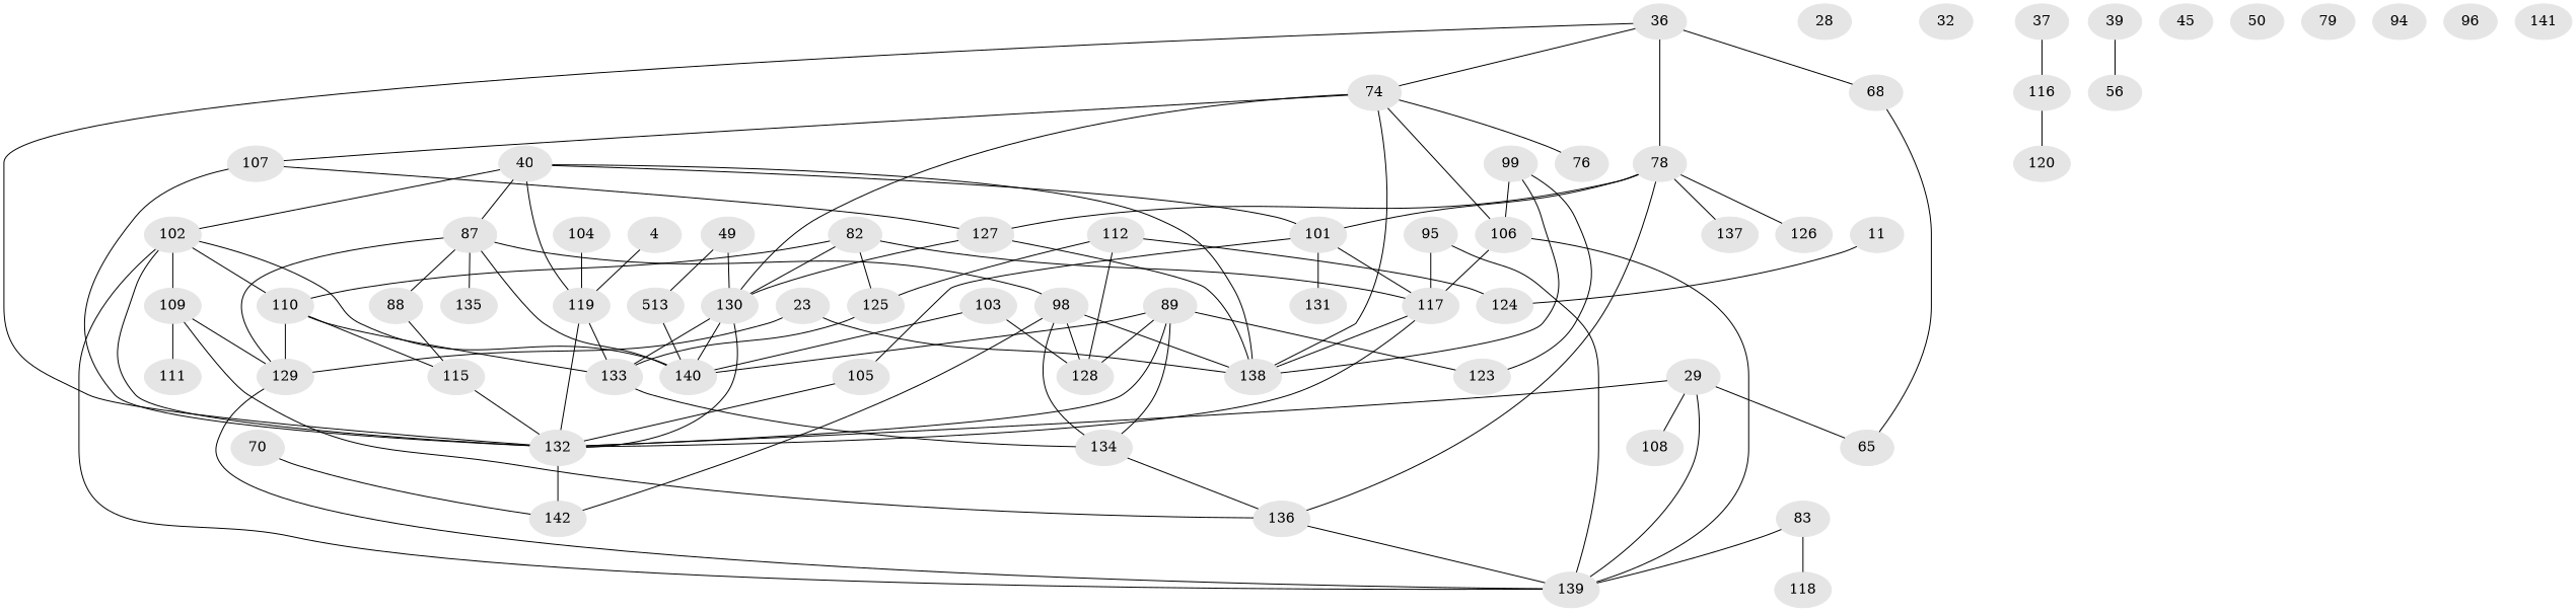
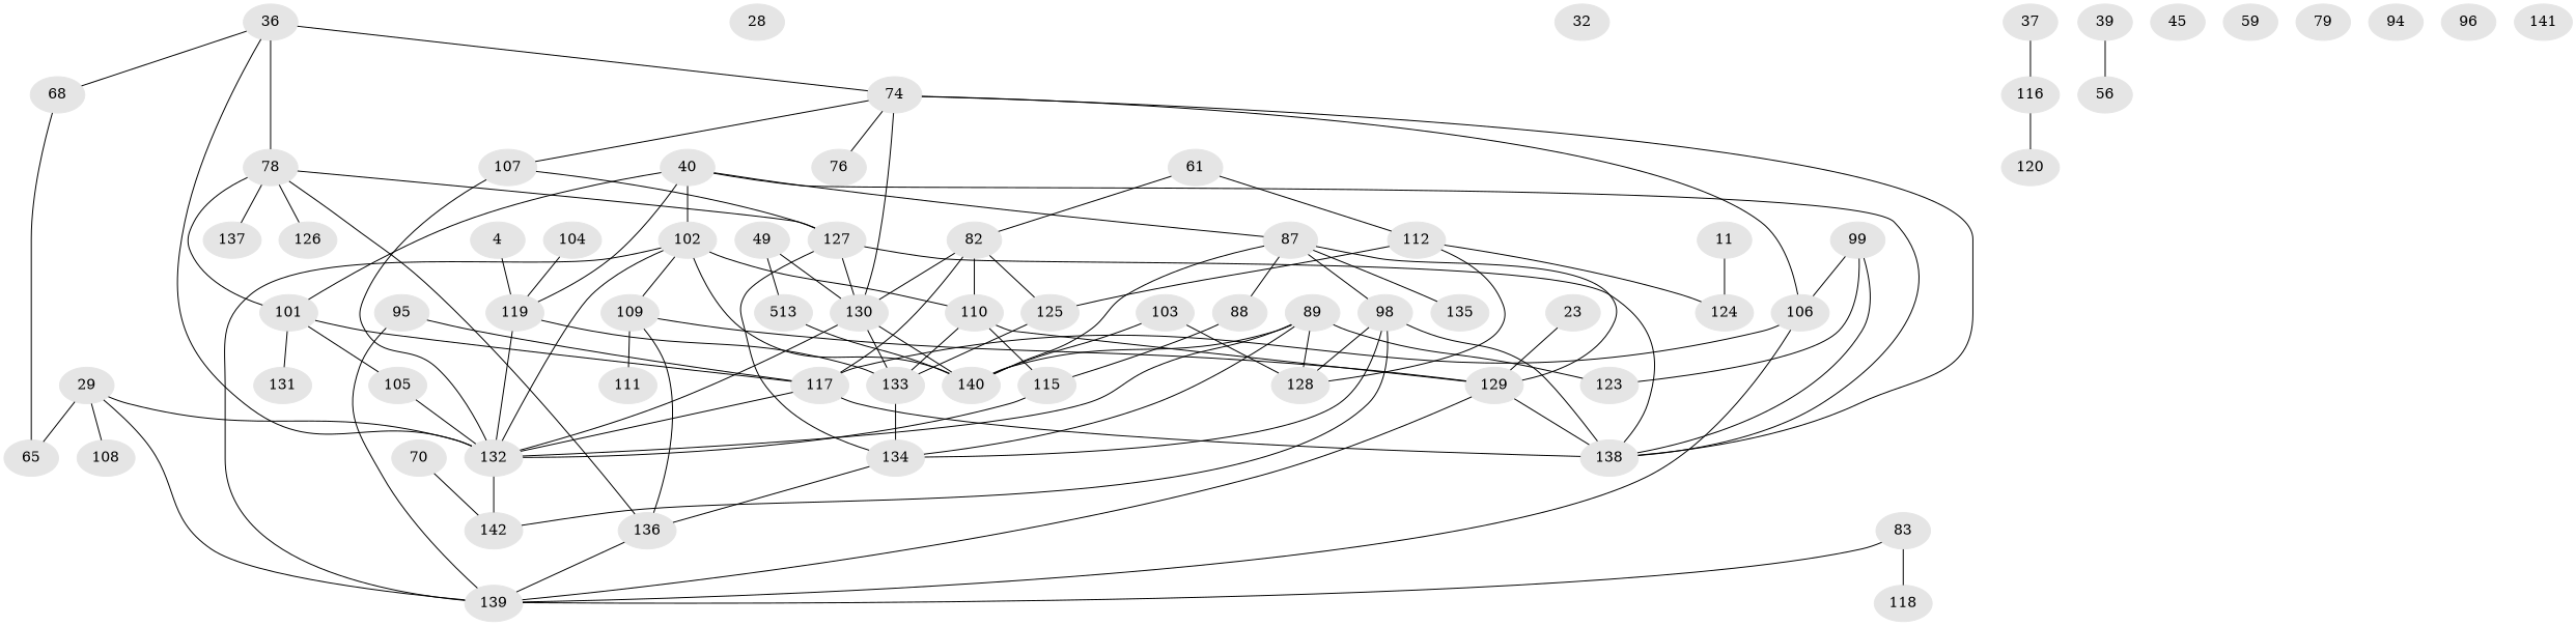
  graph {
    node [color=gray90 style=filled]
    4
    119
    132 [super="+93+10+73+77+122"]
    133 [super="+19"]
    11
    124
    129 [super="+114+100+38"]
    139 [super="+48"]
    138 [super="+90"]
    23
    28
    29
    65
    108
    142 [super="+121"]
    32
    36
    n18 [label=68]
    74 [super="+55"]
    78 [super="+13+57"]
    130 [super="+34"]
    76
    106 [super="+2"]
    107
    101 [super="+97"]
    126
    127 [super="+46+86"]
    136
    137
    116 [super="+30"]
    120
    37
    39
    56
    40 [super="+3"]
    87 [super="+52+84"]
    102 [super="+80+17+68"]
    88
    98 [super="+71+75"]
    135
    140 [super="+53+54"]
    117 [super="+92"]
    105
    131
    110 [super="+26"]
    109 [super="+72"]
    45
    n48 [label=513]
    49
-   50
+   50 [label=59]
+   61
    82
    112
    125
    128 [super="+59"]
    70
    134 [super="+1+43"]
    79
    115
    83
    118
    89 [super="+85"]
    123
    94
    95
    96
    99
    111
    103
    104
    141
    4 -- 119
    119 -- 132 [weight=2]
    119 -- 133
    132 -- 142 [weight=2]
    133 -- 134
    11 -- 124
    129 -- 139
-   23 -- 138 [weight=2]
+   129 -- 138 [weight=2]
    23 -- 129
    29 -- 132
    29 -- 139
    29 -- 65
    29 -- 108
    36 -- 132
    36 -- n18
    36 -- 74
    36 -- 78 [weight=2]
    n18 -- 65
    74 -- 138
    74 -- 130 [weight=2]
    74 -- 76
    74 -- 106
    74 -- 107
    78 -- 101
    78 -- 126
    78 -- 127
    78 -- 136
    78 -- 137
    130 -- 132
    130 -- 133
    130 -- 140
    106 -- 139
    106 -- 117 [weight=2]
    107 -- 132 [weight=2]
    107 -- 127
    101 -- 117
    101 -- 105
    101 -- 131
    127 -- 138
    127 -- 130
+   127 -- 134
    136 -- 139
    116 -- 120
    37 -- 116
    39 -- 56
    40 -- 119 [weight=2]
    40 -- 138
    40 -- 101
    40 -- 87 [weight=2]
    40 -- 102
    87 -- 129 [weight=2]
    87 -- 88
    87 -- 98
    87 -- 135
    87 -- 140
    102 -- 132
    102 -- 139 [weight=2]
    102 -- 140
    102 -- 110
    102 -- 109
    88 -- 115
    98 -- 138
    98 -- 142
    98 -- 128
    98 -- 134
    117 -- 132
    117 -- 138
    105 -- 132
    110 -- 133
    110 -- 129
    110 -- 115
    109 -- 129
    109 -- 136
    109 -- 111
    n48 -- 140
    49 -- 130
    49 -- n48
+   61 -- 82
+   61 -- 112
    82 -- 130
    82 -- 117
    82 -- 110
    82 -- 125
    112 -- 124
    112 -- 125
    112 -- 128
    125 -- 133
    70 -- 142
    134 -- 136
    115 -- 132 [weight=2]
    83 -- 139
    83 -- 118
    89 -- 132
    89 -- 140
    89 -- 128
    89 -- 134
    89 -- 123
    95 -- 139
    95 -- 117
    99 -- 138
    99 -- 106
    99 -- 123
    103 -- 140
    103 -- 128
    104 -- 119
  }
